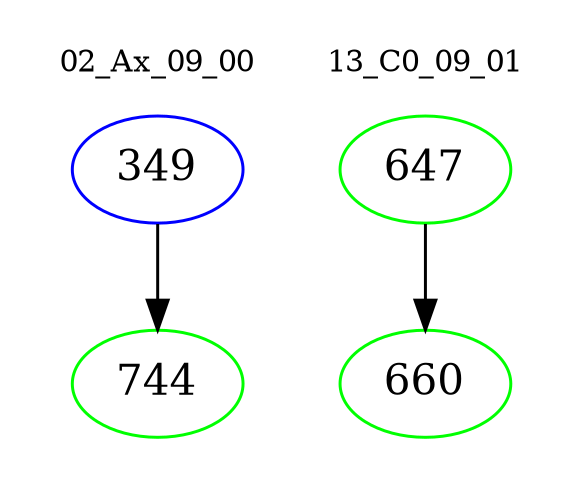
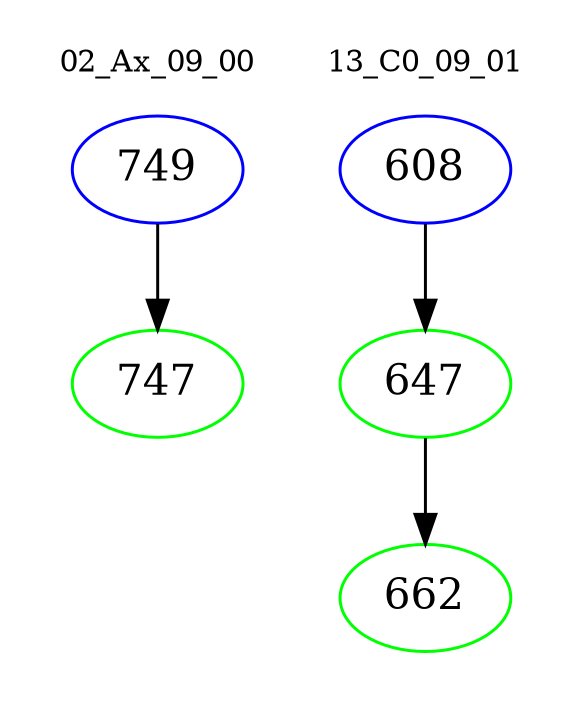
  digraph {
    node [color=green]
    edge [color=black]
-   n1 [color=blue label=349]
-   n2 [label=744]
+   n1 [color=blue label=749]
+   n2 [label=747]
+   n3 [color=blue label=608]
    n4 [label=647]
-   n5 [label=660]
+   n5 [label=662]
    subgraph cluster_1 {
      color=white
      fontsize=10
      label="02_Ax_09_00"
      n1
      n2
    }
    subgraph cluster_2 {
      color=white
      fontsize=10
      label="13_C0_09_01"
+     n3
      n4
      n5
    }
    n1 -> n2
+   n3 -> n4
    n4 -> n5
  }
